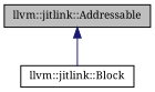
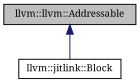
  digraph {
    fontname="Noto Serif"
    node [color=black fontname="Noto Serif" fontsize=10 shape=record]
-   n1 [fillcolor=grey75 fontcolor=black height=0.2 label="llvm::jitlink::Addressable" style=filled width=0.4]
+   n1 [fillcolor=grey75 fontcolor=black height=0.2 label="llvm::llvm::Addressable" style=filled width=0.4]
    n2 [height=0.2 label="llvm::jitlink::Block" width=0.4]
    n1 -> n2 [color=midnightblue dir=back fontname="Noto Serif" fontsize=10 labelfontname=Helvetica labelfontsize=10 style=solid]
  }
